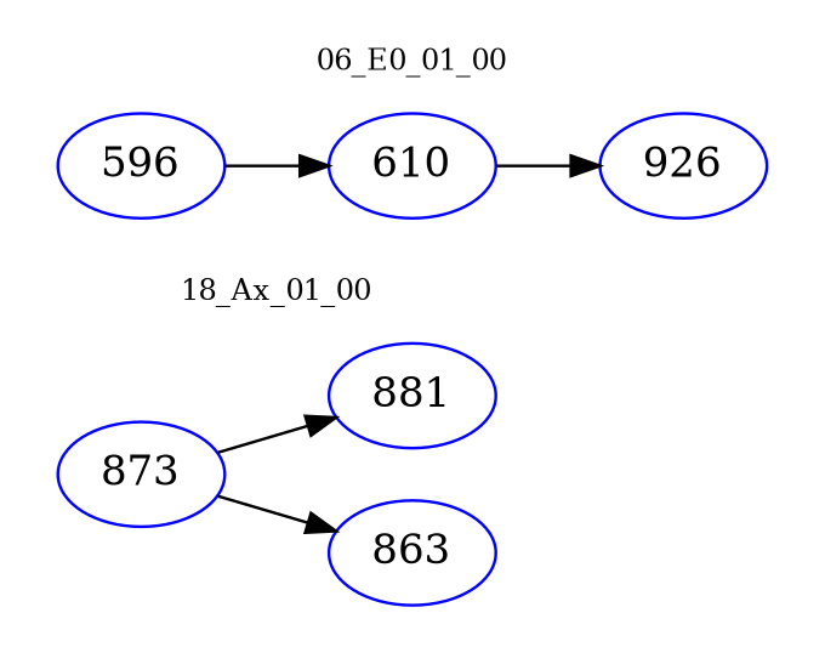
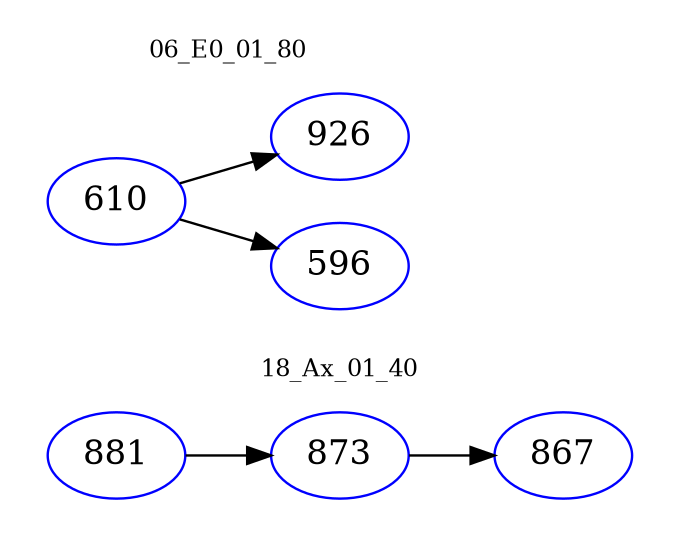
  digraph {
    rankdir=LR
    node [color=blue]
    edge [color=black]
    n1 [label=873]
-   n2 [label=863]
+   n2 [label=867]
    n3 [label=881]
    n4 [label=610]
    n5 [label=596]
    n6 [label=926]
    subgraph cluster_1 {
      color=white
      fontsize=10
-     label="18_Ax_01_00"
+     label="18_Ax_01_40"
      n1
      n2
      n3
    }
    subgraph cluster_2 {
      color=white
      fontsize=10
-     label="06_E0_01_00"
+     label="06_E0_01_80"
      n4
      n5
      n6
    }
    n1 -> n2
-   n1 -> n3
-   n5 -> n4
+   n3 -> n1
+   n4 -> n5
    n4 -> n6
  }
